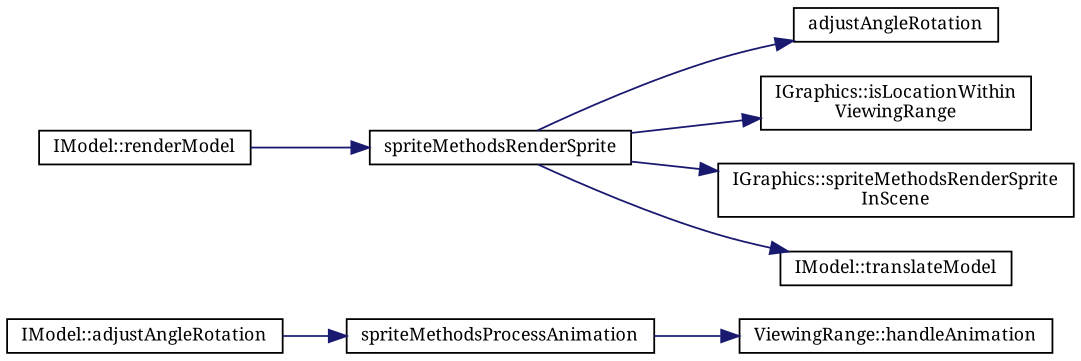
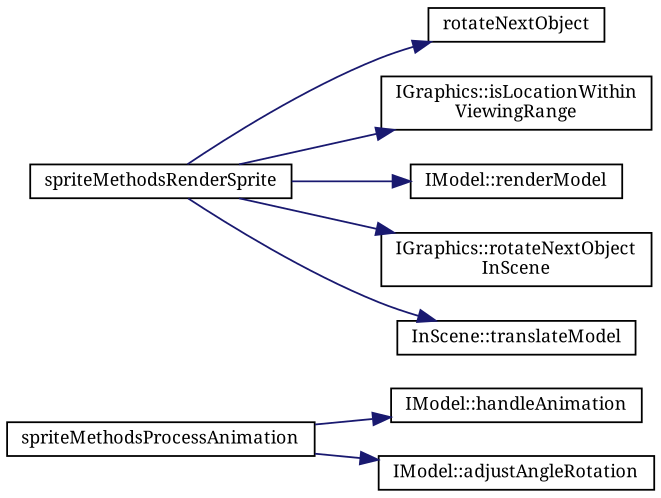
  digraph {
    fontname="Noto Serif"
    rankdir=LR
    node [color=black fillcolor=white fontname="Noto Serif" fontsize=10 shape=record style=filled]
    edge [color=midnightblue fontname="Noto Serif" fontsize=10 labelfontname=Helvetica labelfontsize=10 style=solid]
    n1 [height=0.2 label=spriteMethodsProcessAnimation width=0.4]
-   n2 [height=0.2 label="ViewingRange::handleAnimation" width=0.4]
+   n2 [height=0.2 label="IModel::handleAnimation" width=0.4]
    n3 [height=0.2 label="IModel::adjustAngleRotation" width=0.4]
    n4 [height=0.2 label=spriteMethodsRenderSprite width=0.4]
-   n5 [height=0.2 label=adjustAngleRotation width=0.4]
+   n5 [height=0.2 label=rotateNextObject width=0.4]
    n6 [height=0.2 label="IGraphics::isLocationWithin\lViewingRange" width=0.4]
    n7 [height=0.2 label="IModel::renderModel" width=0.4]
-   n8 [height=0.2 label="IGraphics::spriteMethodsRenderSprite\lInScene" width=0.4]
-   n9 [height=0.2 label="IModel::translateModel" width=0.4]
+   n8 [height=0.2 label="IGraphics::rotateNextObject\lInScene" width=0.4]
+   n9 [height=0.2 label="InScene::translateModel" width=0.4]
    n1 -> n2
-   n3 -> n1
+   n1 -> n3
    n4 -> n5
    n4 -> n6
-   n7 -> n4
+   n4 -> n7
    n4 -> n8
    n4 -> n9
  }
